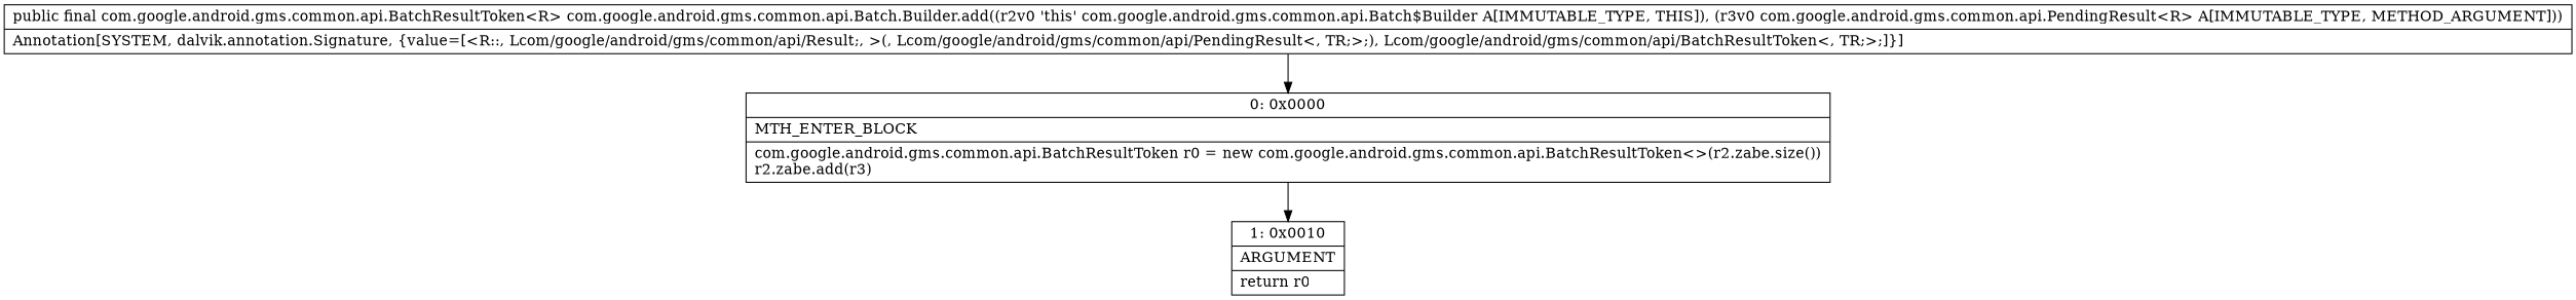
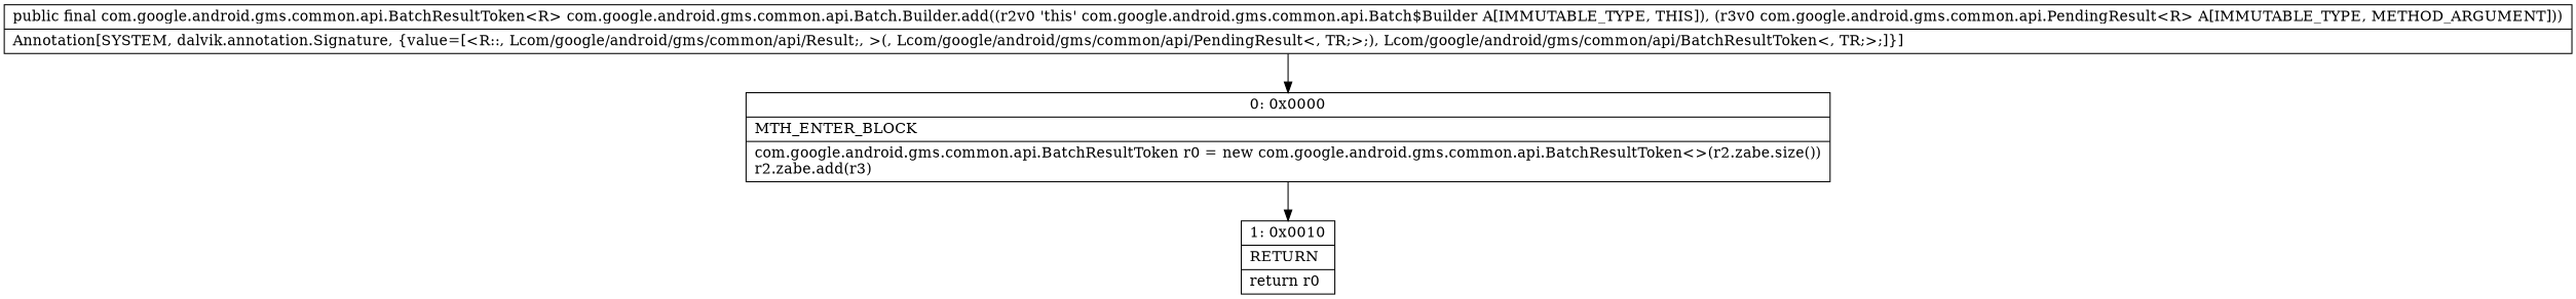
  digraph {
    node [shape=record]
    n1 [label="{0\:\ 0x0000|MTH_ENTER_BLOCK\l|com.google.android.gms.common.api.BatchResultToken r0 = new com.google.android.gms.common.api.BatchResultToken\<\>(r2.zabe.size())\lr2.zabe.add(r3)\l}"]
-   n2 [label="{1\:\ 0x0010|ARGUMENT\l|return r0\l}"]
+   n2 [label="{1\:\ 0x0010|RETURN\l|return r0\l}"]
    n3 [label="{public final com.google.android.gms.common.api.BatchResultToken\<R\> com.google.android.gms.common.api.Batch.Builder.add((r2v0 'this' com.google.android.gms.common.api.Batch$Builder A[IMMUTABLE_TYPE, THIS]), (r3v0 com.google.android.gms.common.api.PendingResult\<R\> A[IMMUTABLE_TYPE, METHOD_ARGUMENT]))  | Annotation[SYSTEM, dalvik.annotation.Signature, \{value=[\<R::, Lcom\/google\/android\/gms\/common\/api\/Result;, \>(, Lcom\/google\/android\/gms\/common\/api\/PendingResult\<, TR;\>;), Lcom\/google\/android\/gms\/common\/api\/BatchResultToken\<, TR;\>;]\}]\l}"]
    n1 -> n2
    n3 -> n1
  }
